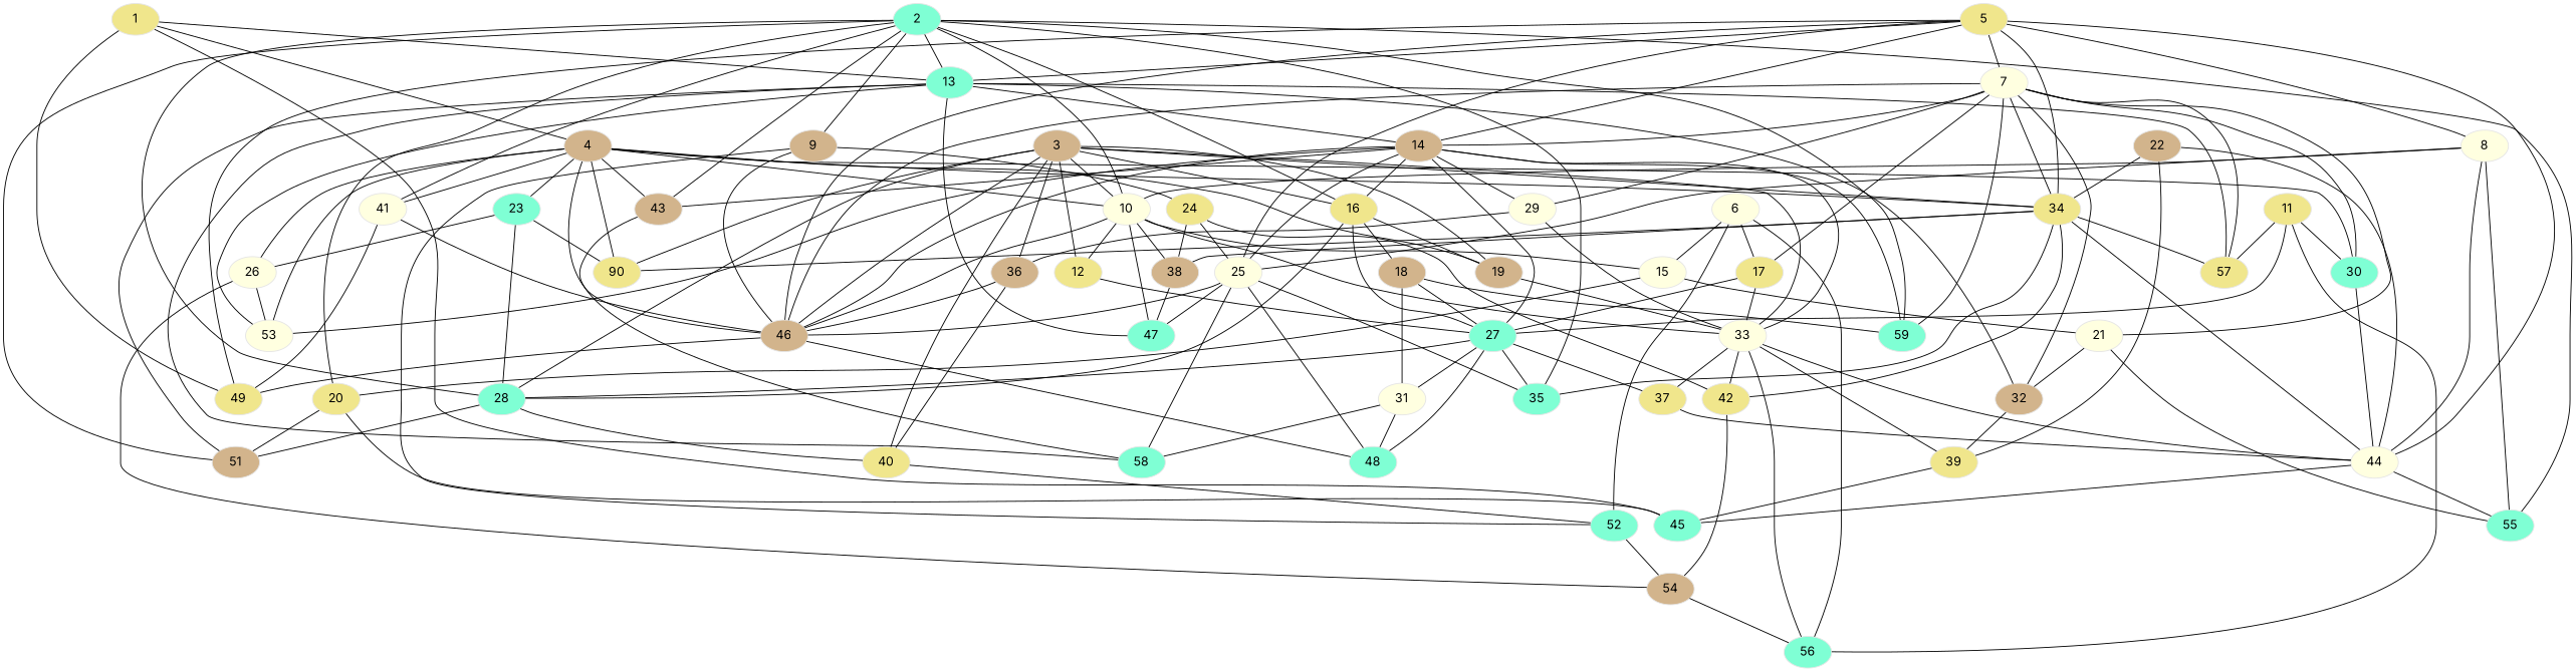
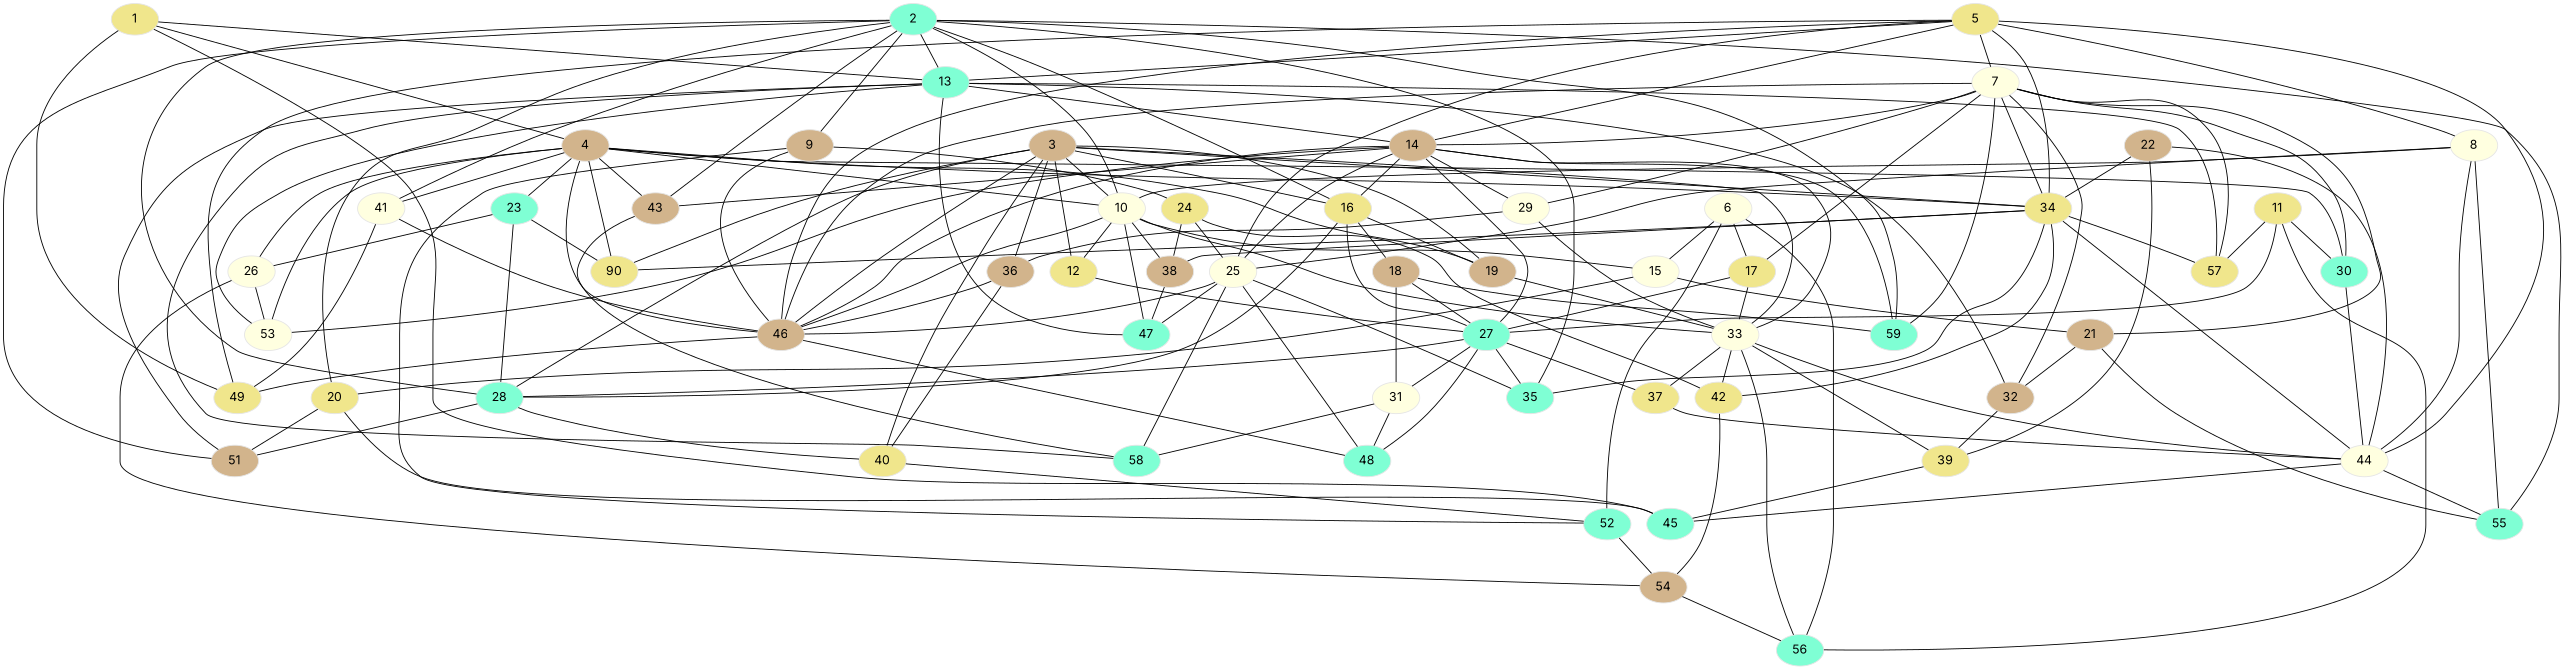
  graph {
    fontname=Inter
    node [color=gray90 fillcolor=khaki fontname=Inter style=filled]
    edge [fontname=Inter weight=1.0]
    4 [fillcolor=tan]
    1
    13 [fillcolor=aquamarine]
    45 [fillcolor=aquamarine]
    49
    10 [fillcolor=lightyellow]
    41 [fillcolor=lightyellow]
    43 [fillcolor=tan]
    19 [fillcolor=tan]
    34
    46 [fillcolor=tan]
    n12 [label=90]
    23 [fillcolor=aquamarine]
    26 [fillcolor=lightyellow]
    30 [fillcolor=aquamarine]
    53 [fillcolor=lightyellow]
    51 [fillcolor=tan]
    14 [fillcolor=tan]
    32 [fillcolor=tan]
    57
    47 [fillcolor=aquamarine]
    58 [fillcolor=aquamarine]
    2 [fillcolor=aquamarine]
    9 [fillcolor=tan]
    16
    20
    28 [fillcolor=aquamarine]
    35 [fillcolor=aquamarine]
    55 [fillcolor=aquamarine]
    59 [fillcolor=aquamarine]
    52 [fillcolor=aquamarine]
    24
    12
    33 [fillcolor=lightyellow]
    15 [fillcolor=lightyellow]
    38 [fillcolor=tan]
    27 [fillcolor=aquamarine]
    18 [fillcolor=tan]
    40
    3 [fillcolor=tan]
    36 [fillcolor=tan]
    44 [fillcolor=lightyellow]
    56 [fillcolor=aquamarine]
    39
    42
    37
    48 [fillcolor=aquamarine]
    54 [fillcolor=tan]
    5
    7 [fillcolor=lightyellow]
    8 [fillcolor=lightyellow]
    25 [fillcolor=lightyellow]
    17
-   21 [fillcolor=lightyellow]
+   21 [fillcolor=tan]
    29 [fillcolor=lightyellow]
    6 [fillcolor=lightyellow]
    11
    31 [fillcolor=lightyellow]
    22 [fillcolor=tan]
    4 -- 10
    4 -- 41
    4 -- 43
    4 -- 19
    4 -- 34
    4 -- 46
    4 -- n12
    4 -- 23
    4 -- 26
    4 -- 30
    4 -- 53
    1 -- 4
    1 -- 13
    1 -- 45
    1 -- 49
    13 -- 53
    13 -- 51
    13 -- 14
    13 -- 32
    13 -- 57
    13 -- 47
    13 -- 58
    10 -- 46
    10 -- 47
    10 -- 12
    10 -- 33
    10 -- 15
    10 -- 38
    41 -- 49
    41 -- 46
    43 -- 58
    19 -- 33
    34 -- n12
    34 -- 57
    34 -- 35
    34 -- 38
    34 -- 44
    34 -- 42
    46 -- 49
    46 -- 48
    23 -- n12
    23 -- 26
    23 -- 28
    26 -- 53
    26 -- 54
    30 -- 44
    14 -- 43
    14 -- 46
    14 -- 53
    14 -- 16
    14 -- 59
    14 -- 33
    14 -- 27
    14 -- 25
    14 -- 29
    32 -- 39
    2 -- 13
    2 -- 10
    2 -- 41
    2 -- 43
    2 -- 51
    2 -- 9
    2 -- 16
    2 -- 20
    2 -- 28
    2 -- 35
    2 -- 55
    2 -- 59
    9 -- 46
    9 -- 52
    9 -- 24
    16 -- 19
    16 -- 28 [weight=2.0]
    16 -- 27
    16 -- 18
    20 -- 45
    20 -- 51
    28 -- 51
    28 -- 40
    52 -- 54
    24 -- 38
    24 -- 42
    24 -- 25
    12 -- 27 [weight=2.0]
    33 -- 44
    33 -- 56
    33 -- 39
    33 -- 42
    33 -- 37 [weight=2.0]
    15 -- 20
    15 -- 21
    38 -- 47
    27 -- 28
    27 -- 35
    27 -- 37
    27 -- 48
    27 -- 31
    18 -- 59
    18 -- 27
    18 -- 31
    40 -- 52
    3 -- 10
    3 -- 19
    3 -- 34 [weight=2.0]
    3 -- 46
    3 -- n12
    3 -- 16
    3 -- 28
    3 -- 12
    3 -- 33
    3 -- 40
    3 -- 36
    36 -- 46
    36 -- 40
    44 -- 45
    44 -- 55
    39 -- 45
    42 -- 54
    37 -- 44
    54 -- 56
    5 -- 13
    5 -- 49
    5 -- 34
    5 -- 46
    5 -- 14
    5 -- 44
    5 -- 7 [weight=2.0]
    5 -- 8
    5 -- 25
    7 -- 34
    7 -- 46
    7 -- 30
    7 -- 14
    7 -- 32
    7 -- 57
    7 -- 59
    7 -- 17
    7 -- 21
    7 -- 29
    8 -- 10
    8 -- 55
    8 -- 44
    8 -- 25 [weight=2.0]
    25 -- 46
    25 -- 47
    25 -- 58
    25 -- 35
    25 -- 48
    17 -- 33
    17 -- 27
    21 -- 32
    21 -- 55
    29 -- 33
    29 -- 36
    6 -- 52
    6 -- 15
    6 -- 56
    6 -- 17
    11 -- 30
    11 -- 57
    11 -- 27
    11 -- 56
    31 -- 58
    31 -- 48
    22 -- 34
    22 -- 44 [weight=2.0]
    22 -- 39
  }
